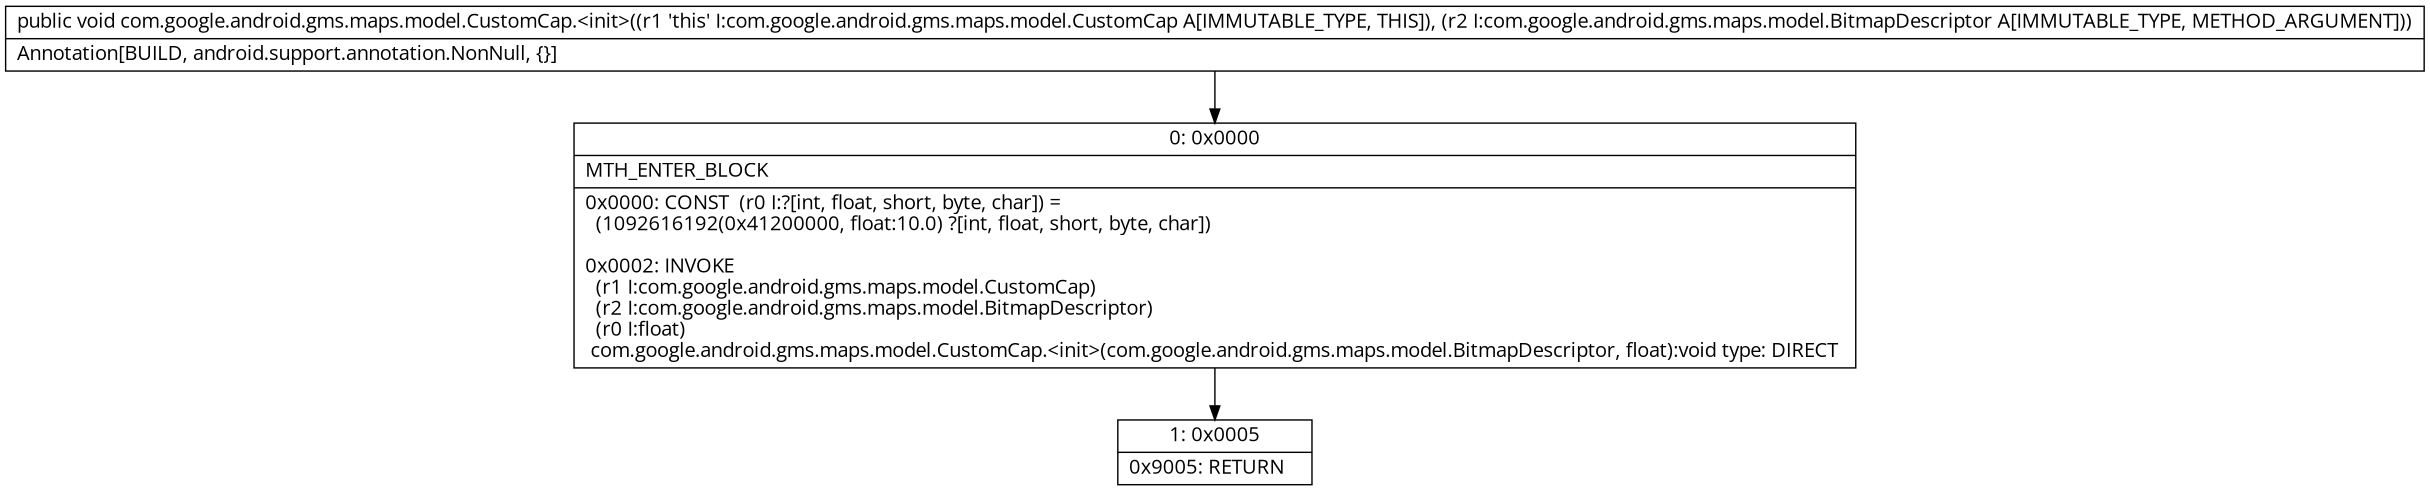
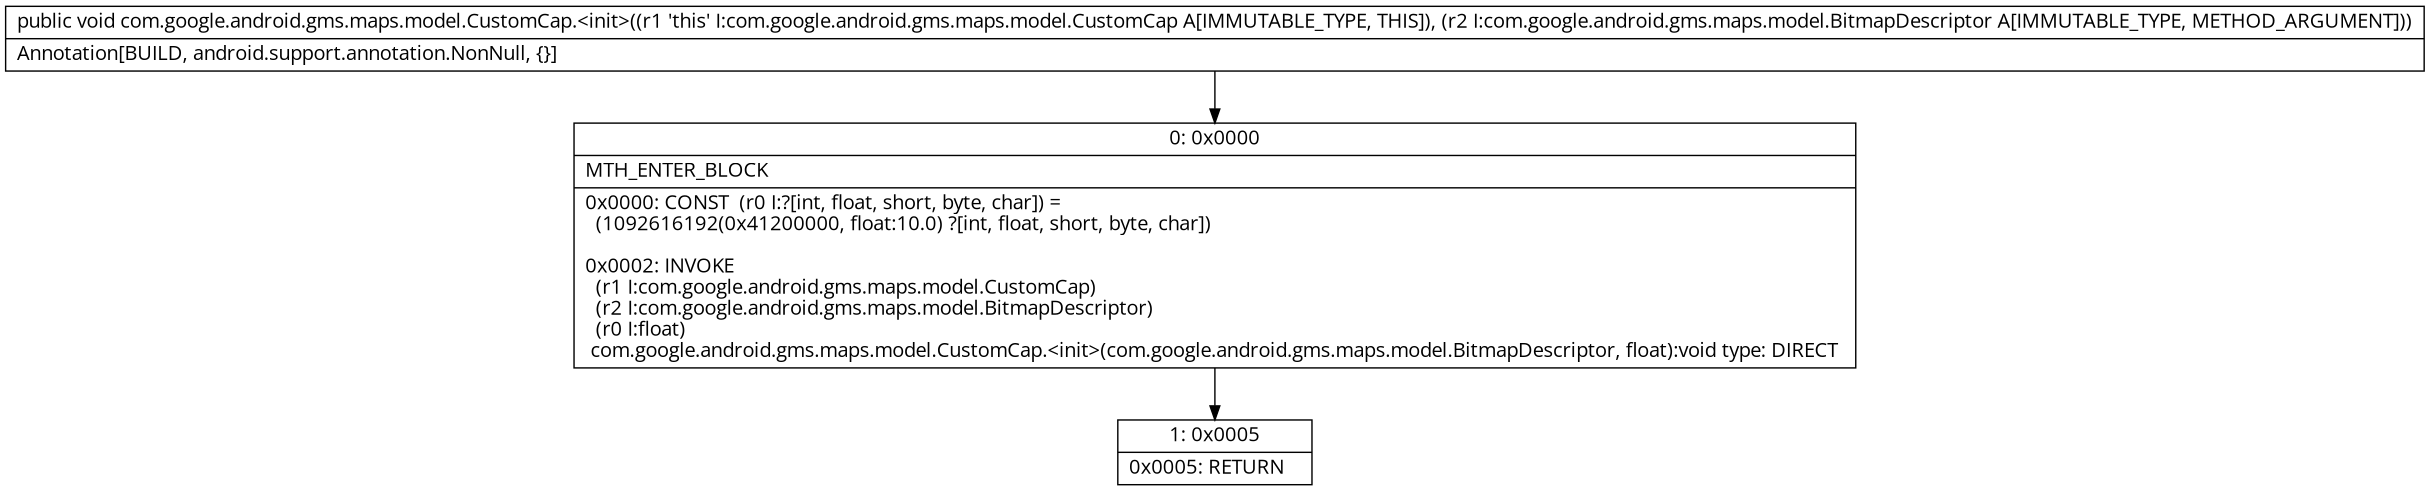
  digraph {
    fontname="Open Sans"
    node [shape=record fontname="Open Sans"]
    edge [fontname="Open Sans"]
    n1 [label="{0\:\ 0x0000|MTH_ENTER_BLOCK\l|0x0000: CONST  (r0 I:?[int, float, short, byte, char]) = \l  (1092616192(0x41200000, float:10.0) ?[int, float, short, byte, char])\l \l0x0002: INVOKE  \l  (r1 I:com.google.android.gms.maps.model.CustomCap)\l  (r2 I:com.google.android.gms.maps.model.BitmapDescriptor)\l  (r0 I:float)\l com.google.android.gms.maps.model.CustomCap.\<init\>(com.google.android.gms.maps.model.BitmapDescriptor, float):void type: DIRECT \l}"]
-   n2 [label="{1\:\ 0x0005|0x9005: RETURN   \l}"]
+   n2 [label="{1\:\ 0x0005|0x0005: RETURN   \l}"]
    n3 [label="{public void com.google.android.gms.maps.model.CustomCap.\<init\>((r1 'this' I:com.google.android.gms.maps.model.CustomCap A[IMMUTABLE_TYPE, THIS]), (r2 I:com.google.android.gms.maps.model.BitmapDescriptor A[IMMUTABLE_TYPE, METHOD_ARGUMENT]))  | Annotation[BUILD, android.support.annotation.NonNull, \{\}]\l}"]
    n1 -> n2
    n3 -> n1
  }
